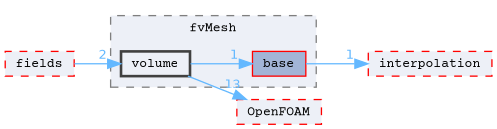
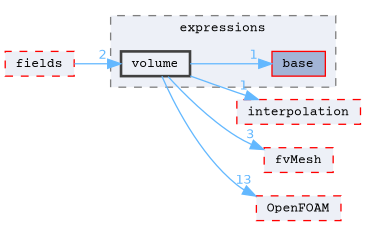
  digraph {
    compound=true
    fontname="Courier Prime"
    rankdir=LR
    node [color=red fillcolor="#edf0f7" fontname="Courier Prime" fontsize=10 shape=box style="filled,dashed"]
    edge [color=steelblue1 fontcolor=steelblue1 fontname="Courier Prime" fontsize=10 headlabel=1 labeldistance=1.5 labelfontname=Helvetica labelfontsize=10]
    n1 [fillcolor="#a2b4d6" height=0.2 label=base style=filled width=0.4]
    n2 [color=grey25 height=0.2 label=volume style="filled,bold" width=0.4]
    n3 [height=0.2 label=interpolation width=0.4]
+   n4 [height=0.2 label=fvMesh width=0.4]
    n5 [height=0.2 label=OpenFOAM width=0.4]
    n6 [height=0.2 label=fields width=0.4]
    subgraph cluster_1 {
      bgcolor="#edf0f7"
      fontsize=10
-     label=fvMesh
+     label=expressions
      pencolor=grey50
      style="filled,dashed"
      n1
      n2
    }
    n2 -> n1
-   n1 -> n3
+   n2 -> n3
+   n2 -> n4 [headlabel=3]
    n2 -> n5 [headlabel=13]
    n6 -> n2 [headlabel=2]
  }
